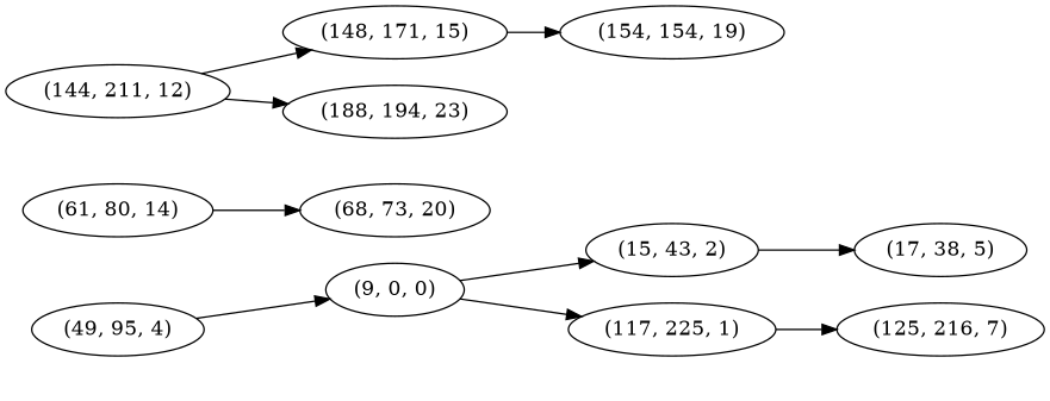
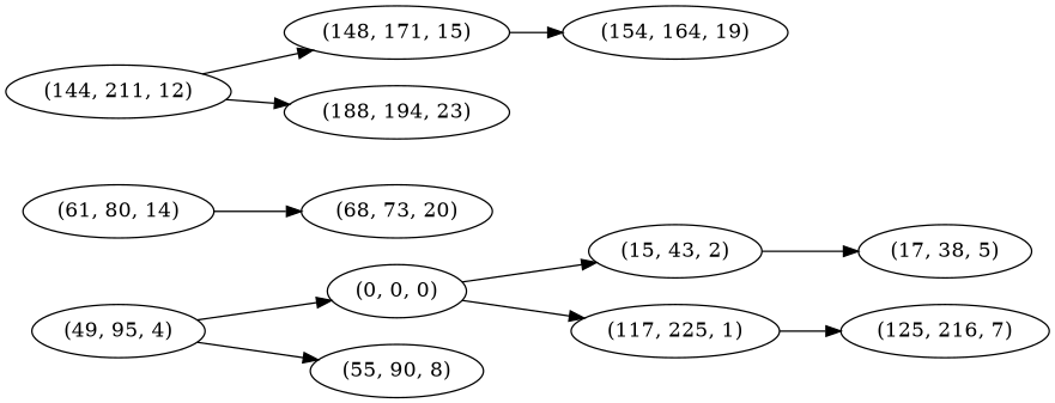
  digraph {
    rankdir=LR
    n1 [label="(15, 43, 2)"]
-   "(0, 0, 0)" [label="(9, 0, 0)"]
+   "(0, 0, 0)"
    "(117, 225, 1)"
    "(17, 38, 5)"
    "(49, 95, 4)"
+   "(55, 90, 8)"
    "(125, 216, 7)"
    "(61, 80, 14)"
    "(68, 73, 20)"
    "(144, 211, 12)"
    "(148, 171, 15)"
    n12 [label="(188, 194, 23)"]
-   "(154, 164, 19)" [label="(154, 154, 19)"]
+   "(154, 164, 19)"
    n1 -> "(17, 38, 5)"
    "(0, 0, 0)" -> n1
    "(0, 0, 0)" -> "(117, 225, 1)"
    "(117, 225, 1)" -> "(125, 216, 7)"
    "(49, 95, 4)" -> "(0, 0, 0)"
+   "(49, 95, 4)" -> "(55, 90, 8)"
    "(61, 80, 14)" -> "(68, 73, 20)"
    "(144, 211, 12)" -> "(148, 171, 15)"
    "(144, 211, 12)" -> n12
    "(148, 171, 15)" -> "(154, 164, 19)"
  }
